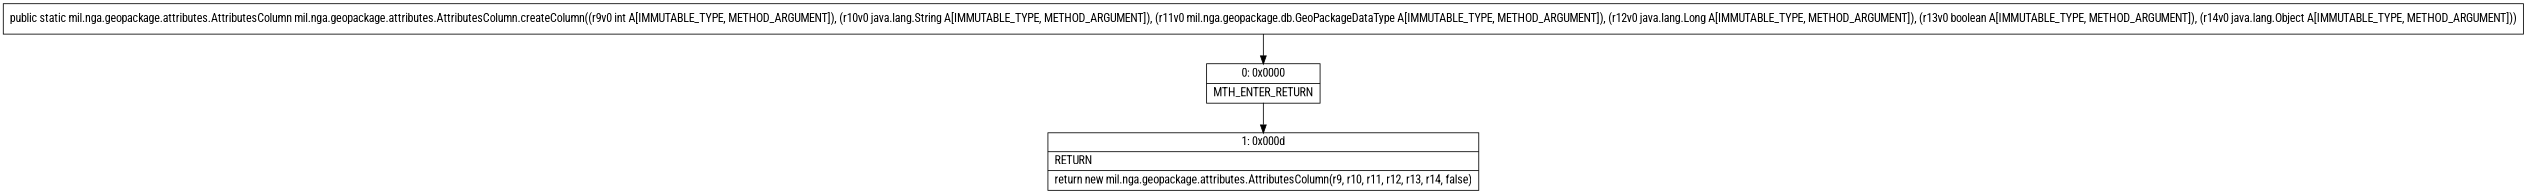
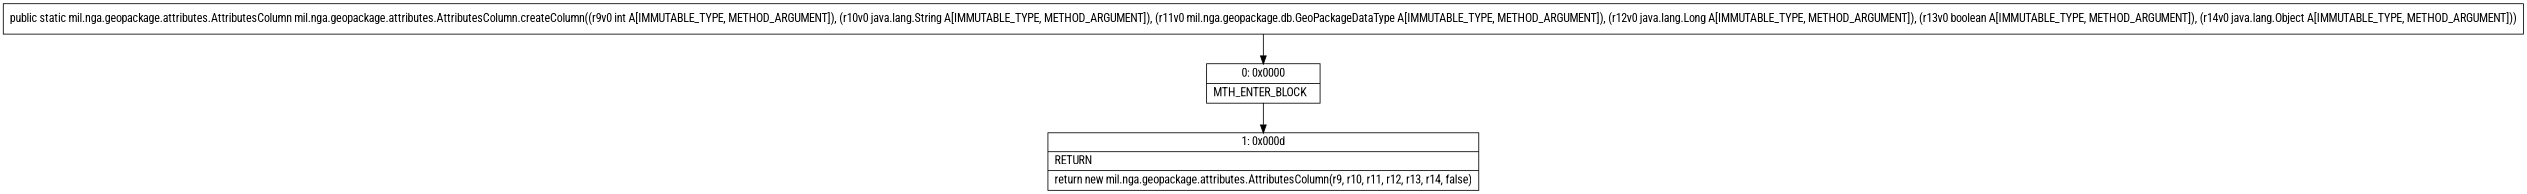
  digraph {
    fontname="Roboto Condensed"
    node [shape=record fontname="Roboto Condensed"]
    edge [fontname="Roboto Condensed"]
-   n1 [label="{0\:\ 0x0000|MTH_ENTER_RETURN\l}"]
+   n1 [label="{0\:\ 0x0000|MTH_ENTER_BLOCK\l}"]
    n2 [label="{1\:\ 0x000d|RETURN\l|return new mil.nga.geopackage.attributes.AttributesColumn(r9, r10, r11, r12, r13, r14, false)\l}"]
    n3 [label="{public static mil.nga.geopackage.attributes.AttributesColumn mil.nga.geopackage.attributes.AttributesColumn.createColumn((r9v0 int A[IMMUTABLE_TYPE, METHOD_ARGUMENT]), (r10v0 java.lang.String A[IMMUTABLE_TYPE, METHOD_ARGUMENT]), (r11v0 mil.nga.geopackage.db.GeoPackageDataType A[IMMUTABLE_TYPE, METHOD_ARGUMENT]), (r12v0 java.lang.Long A[IMMUTABLE_TYPE, METHOD_ARGUMENT]), (r13v0 boolean A[IMMUTABLE_TYPE, METHOD_ARGUMENT]), (r14v0 java.lang.Object A[IMMUTABLE_TYPE, METHOD_ARGUMENT])) }"]
    n1 -> n2
    n3 -> n1
  }
